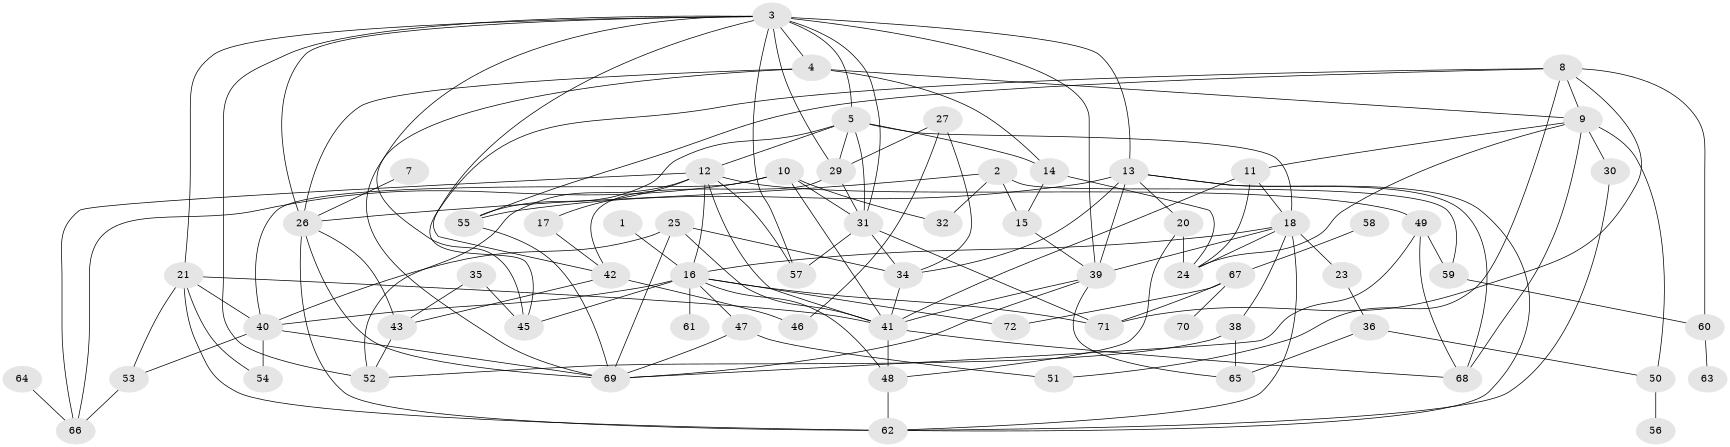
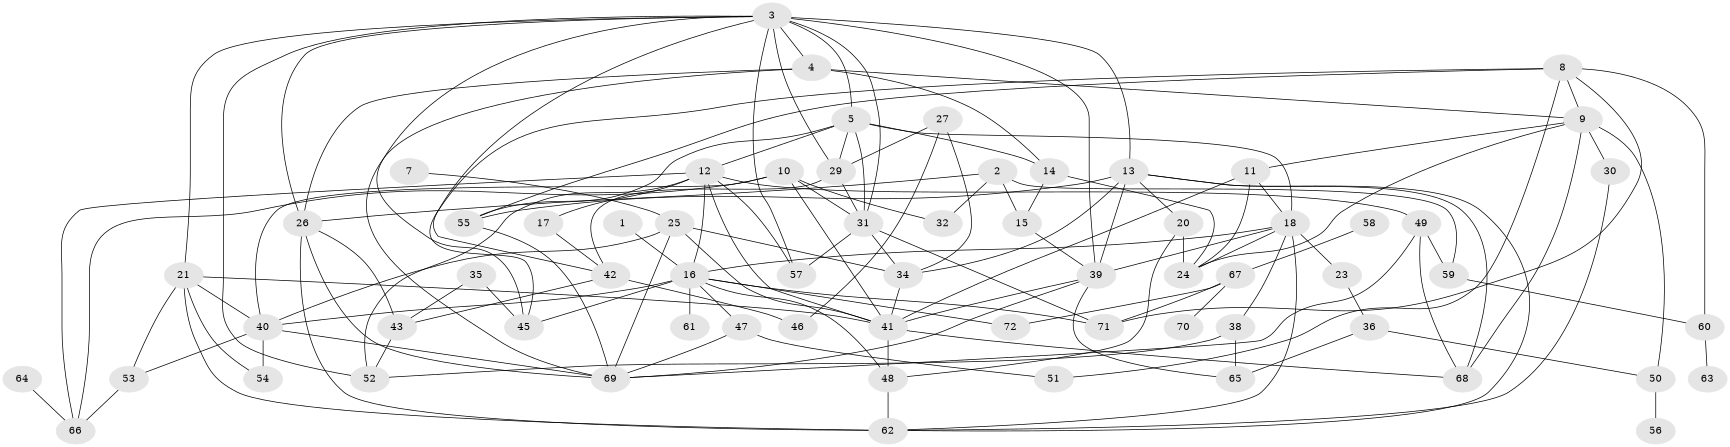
  graph {
    node [color=gray90 style=filled]
    edge [weight=1.0]
    1
    16
    45
    71
    40
    47
    48
    61
    72
    2
    15
    26
    32
    59
    39
    69
    62
    43
    60
    3
    4
    5
    13
    21
    29
    31
    42
    52
    57
    9
    14
    12
    18
    55
    68
    20
    34
    41
    53
    54
    65
    46
    11
    24
    30
    50
    66
    17
    49
    23
    38
    7
    25
    8
    51
    63
    56
    10
    36
    27
    35
    58
    67
    70
    64
    1 -- 16
    16 -- 45
    16 -- 71
    16 -- 40
    16 -- 47
    16 -- 48
    16 -- 61
    16 -- 72
    40 -- 69
    40 -- 53 [weight=2.0]
    40 -- 54 [weight=2.0]
    47 -- 69
    47 -- 51
    48 -- 62
    2 -- 15
    2 -- 26
    2 -- 32
    2 -- 59
    15 -- 39
    26 -- 69
    26 -- 62
    26 -- 43
    59 -- 60
    39 -- 69
    39 -- 41
    39 -- 65
    43 -- 52
    60 -- 63
    3 -- 45
    3 -- 26
    3 -- 39
    3 -- 4
    3 -- 5
    3 -- 13 [weight=2.0]
    3 -- 21
    3 -- 29
    3 -- 31
    3 -- 42
    3 -- 52
    3 -- 57
    4 -- 26
    4 -- 69
    4 -- 9 [weight=2.0]
    4 -- 14
    5 -- 29
    5 -- 31
    5 -- 14
    5 -- 12
    5 -- 18
    5 -- 55
    13 -- 39
    13 -- 62
    13 -- 55
    13 -- 68
    13 -- 20
    13 -- 34
    21 -- 40
    21 -- 62 [weight=2.0]
    21 -- 41
    21 -- 53
    21 -- 54
    29 -- 31
    29 -- 42
    31 -- 71
    31 -- 57
    31 -- 34
    42 -- 43
    42 -- 46
    9 -- 68
    9 -- 11
    9 -- 24
    9 -- 30
    9 -- 50
    14 -- 15
    14 -- 24
    12 -- 16
    12 -- 52
    12 -- 57 [weight=2.0]
    12 -- 41
    12 -- 66
    12 -- 17
    12 -- 49
    18 -- 16
    18 -- 39
    18 -- 62
    18 -- 24
    18 -- 23
    18 -- 38
    55 -- 69
    20 -- 48
    20 -- 24
    34 -- 41
    41 -- 48
    41 -- 68
    53 -- 66
    11 -- 18
    11 -- 41
    11 -- 24
    30 -- 62
    50 -- 56
    17 -- 42
    49 -- 59
    49 -- 69
    49 -- 68
    23 -- 36
    38 -- 52
    38 -- 65
-   7 -- 26
+   7 -- 25
    25 -- 40
    25 -- 69
    25 -- 34
    25 -- 41
    8 -- 45
    8 -- 71
    8 -- 60
    8 -- 9
    8 -- 55
    8 -- 51
    10 -- 40 [weight=2.0]
    10 -- 32
    10 -- 31
    10 -- 41
    10 -- 66
    36 -- 65
    36 -- 50
    27 -- 29
    27 -- 34
    27 -- 46
    35 -- 45
    35 -- 43
    58 -- 67
    67 -- 71
    67 -- 72
    67 -- 70
    64 -- 66
  }
